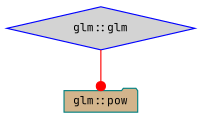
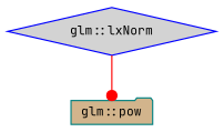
  digraph {
    rankdir=TB
    fontname="JetBrains Mono"
    node [fontname="JetBrains Mono" fontsize=10 style=filled]
-   n1 [color=blue fillcolor=lightgrey fontcolor=black height=0.2 label="glm::glm" shape=diamond width=0.4]
+   n1 [color=blue fillcolor=lightgrey fontcolor=black height=0.2 label="glm::lxNorm" shape=diamond width=0.4]
    n2 [color=teal fillcolor=tan height=0.2 label="glm::pow" shape=folder width=0.4]
    n1 -> n2 [color=red fontname="JetBrains Mono" fontsize=10 labelfontname=Helvetica labelfontsize=10 style=solid arrowhead=dot]
  }
